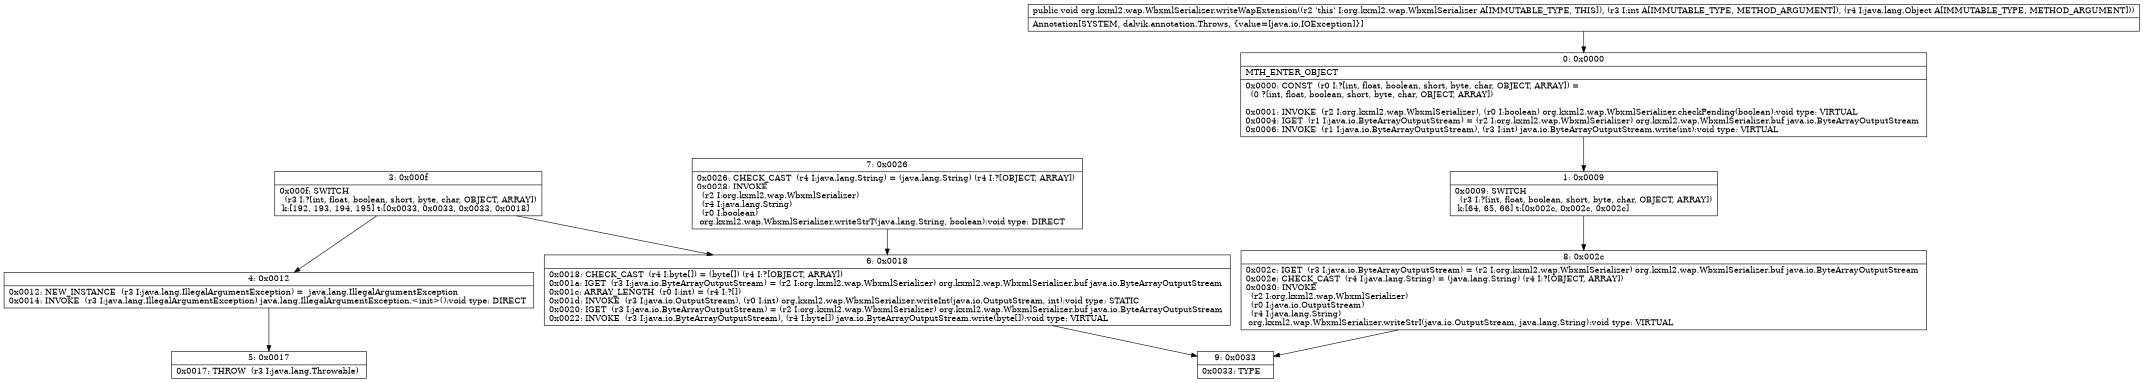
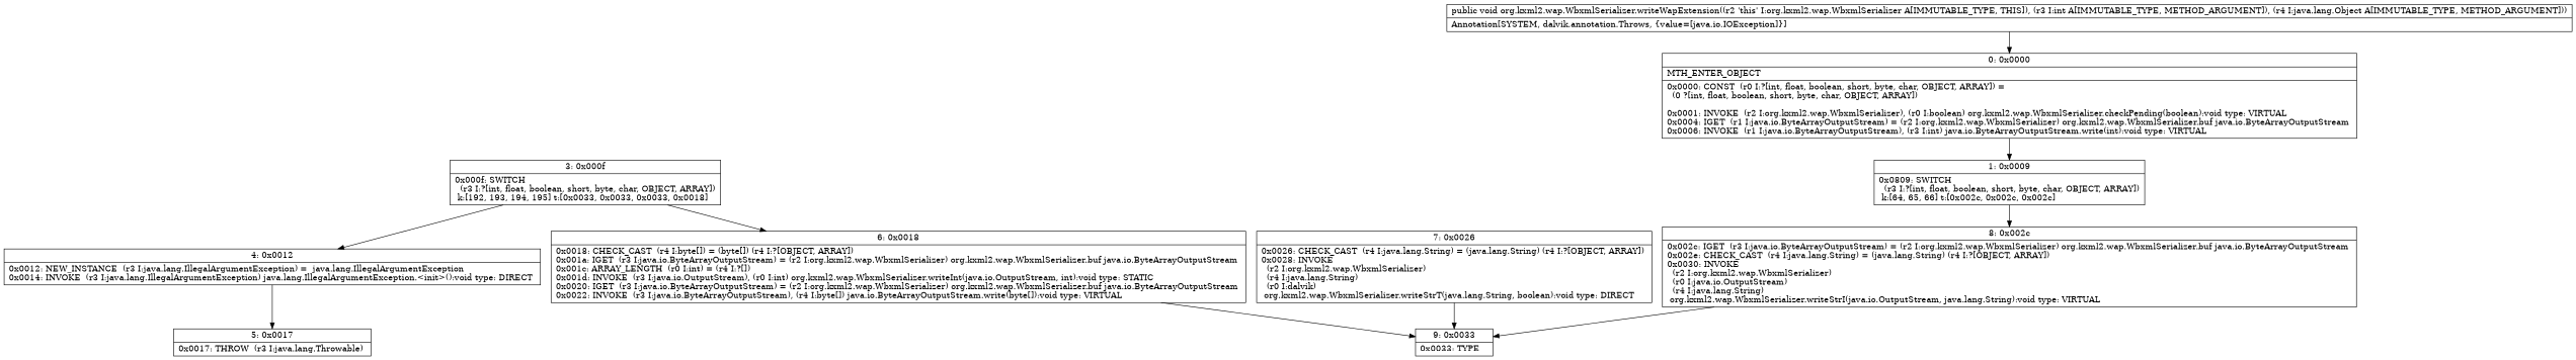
  digraph {
    node [shape=record]
    n1 [label="{0\:\ 0x0000|MTH_ENTER_OBJECT\l|0x0000: CONST  (r0 I:?[int, float, boolean, short, byte, char, OBJECT, ARRAY]) = \l  (0 ?[int, float, boolean, short, byte, char, OBJECT, ARRAY])\l \l0x0001: INVOKE  (r2 I:org.kxml2.wap.WbxmlSerializer), (r0 I:boolean) org.kxml2.wap.WbxmlSerializer.checkPending(boolean):void type: VIRTUAL \l0x0004: IGET  (r1 I:java.io.ByteArrayOutputStream) = (r2 I:org.kxml2.wap.WbxmlSerializer) org.kxml2.wap.WbxmlSerializer.buf java.io.ByteArrayOutputStream \l0x0006: INVOKE  (r1 I:java.io.ByteArrayOutputStream), (r3 I:int) java.io.ByteArrayOutputStream.write(int):void type: VIRTUAL \l}"]
-   n2 [label="{1\:\ 0x0009|0x0009: SWITCH  \l  (r3 I:?[int, float, boolean, short, byte, char, OBJECT, ARRAY])\l k:[64, 65, 66] t:[0x002c, 0x002c, 0x002c] \l}"]
+   n2 [label="{1\:\ 0x0009|0x0809: SWITCH  \l  (r3 I:?[int, float, boolean, short, byte, char, OBJECT, ARRAY])\l k:[64, 65, 66] t:[0x002c, 0x002c, 0x002c] \l}"]
    n3 [label="{8\:\ 0x002c|0x002c: IGET  (r3 I:java.io.ByteArrayOutputStream) = (r2 I:org.kxml2.wap.WbxmlSerializer) org.kxml2.wap.WbxmlSerializer.buf java.io.ByteArrayOutputStream \l0x002e: CHECK_CAST  (r4 I:java.lang.String) = (java.lang.String) (r4 I:?[OBJECT, ARRAY]) \l0x0030: INVOKE  \l  (r2 I:org.kxml2.wap.WbxmlSerializer)\l  (r0 I:java.io.OutputStream)\l  (r4 I:java.lang.String)\l org.kxml2.wap.WbxmlSerializer.writeStrI(java.io.OutputStream, java.lang.String):void type: VIRTUAL \l}"]
    n4 [label="{9\:\ 0x0033|0x0033: TYPE   \l}"]
    n5 [label="{3\:\ 0x000f|0x000f: SWITCH  \l  (r3 I:?[int, float, boolean, short, byte, char, OBJECT, ARRAY])\l k:[192, 193, 194, 195] t:[0x0033, 0x0033, 0x0033, 0x0018] \l}"]
    n6 [label="{4\:\ 0x0012|0x0012: NEW_INSTANCE  (r3 I:java.lang.IllegalArgumentException) =  java.lang.IllegalArgumentException \l0x0014: INVOKE  (r3 I:java.lang.IllegalArgumentException) java.lang.IllegalArgumentException.\<init\>():void type: DIRECT \l}"]
    n7 [label="{6\:\ 0x0018|0x0018: CHECK_CAST  (r4 I:byte[]) = (byte[]) (r4 I:?[OBJECT, ARRAY]) \l0x001a: IGET  (r3 I:java.io.ByteArrayOutputStream) = (r2 I:org.kxml2.wap.WbxmlSerializer) org.kxml2.wap.WbxmlSerializer.buf java.io.ByteArrayOutputStream \l0x001c: ARRAY_LENGTH  (r0 I:int) = (r4 I:?[]) \l0x001d: INVOKE  (r3 I:java.io.OutputStream), (r0 I:int) org.kxml2.wap.WbxmlSerializer.writeInt(java.io.OutputStream, int):void type: STATIC \l0x0020: IGET  (r3 I:java.io.ByteArrayOutputStream) = (r2 I:org.kxml2.wap.WbxmlSerializer) org.kxml2.wap.WbxmlSerializer.buf java.io.ByteArrayOutputStream \l0x0022: INVOKE  (r3 I:java.io.ByteArrayOutputStream), (r4 I:byte[]) java.io.ByteArrayOutputStream.write(byte[]):void type: VIRTUAL \l}"]
-   n8 [label="{7\:\ 0x0026|0x0026: CHECK_CAST  (r4 I:java.lang.String) = (java.lang.String) (r4 I:?[OBJECT, ARRAY]) \l0x0028: INVOKE  \l  (r2 I:org.kxml2.wap.WbxmlSerializer)\l  (r4 I:java.lang.String)\l  (r0 I:boolean)\l org.kxml2.wap.WbxmlSerializer.writeStrT(java.lang.String, boolean):void type: DIRECT \l}"]
+   n8 [label="{7\:\ 0x0026|0x0026: CHECK_CAST  (r4 I:java.lang.String) = (java.lang.String) (r4 I:?[OBJECT, ARRAY]) \l0x0028: INVOKE  \l  (r2 I:org.kxml2.wap.WbxmlSerializer)\l  (r4 I:java.lang.String)\l  (r0 I:dalvik)\l org.kxml2.wap.WbxmlSerializer.writeStrT(java.lang.String, boolean):void type: DIRECT \l}"]
    n9 [label="{5\:\ 0x0017|0x0017: THROW  (r3 I:java.lang.Throwable) \l}"]
    n10 [label="{public void org.kxml2.wap.WbxmlSerializer.writeWapExtension((r2 'this' I:org.kxml2.wap.WbxmlSerializer A[IMMUTABLE_TYPE, THIS]), (r3 I:int A[IMMUTABLE_TYPE, METHOD_ARGUMENT]), (r4 I:java.lang.Object A[IMMUTABLE_TYPE, METHOD_ARGUMENT]))  | Annotation[SYSTEM, dalvik.annotation.Throws, \{value=[java.io.IOException]\}]\l}"]
    n1 -> n2
    n2 -> n3
    n3 -> n4
    n5 -> n6
    n5 -> n7
    n6 -> n9
    n7 -> n4
-   n8 -> n7
+   n8 -> n4
    n10 -> n1
  }
